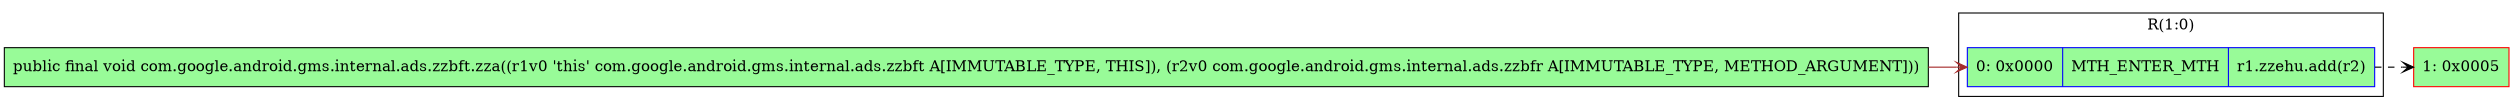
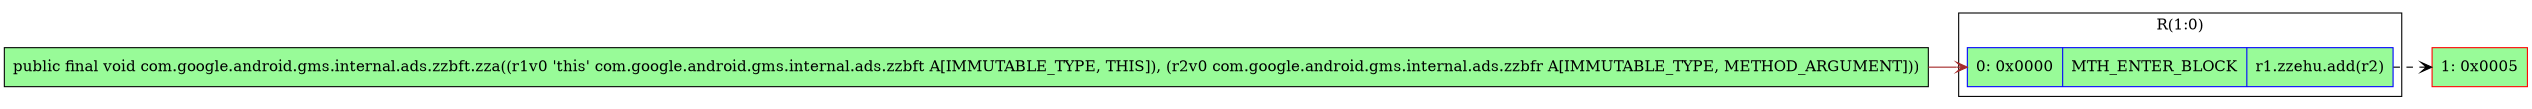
  digraph {
    rankdir=LR
    node [shape=record style=filled fillcolor=palegreen]
    edge [arrowhead=vee]
-   n1 [color=blue label="{0\:\ 0x0000|MTH_ENTER_MTH\l|r1.zzehu.add(r2)\l}"]
+   n1 [color=blue label="{0\:\ 0x0000|MTH_ENTER_BLOCK\l|r1.zzehu.add(r2)\l}"]
    n2 [color=red label="{1\:\ 0x0005}"]
    n3 [label="{public final void com.google.android.gms.internal.ads.zzbft.zza((r1v0 'this' com.google.android.gms.internal.ads.zzbft A[IMMUTABLE_TYPE, THIS]), (r2v0 com.google.android.gms.internal.ads.zzbfr A[IMMUTABLE_TYPE, METHOD_ARGUMENT])) }"]
    subgraph cluster_1 {
      label="R(1:0)"
      n1
    }
    n1 -> n2 [color=black style=dashed]
    n3 -> n1 [color=brown style=solid]
  }
